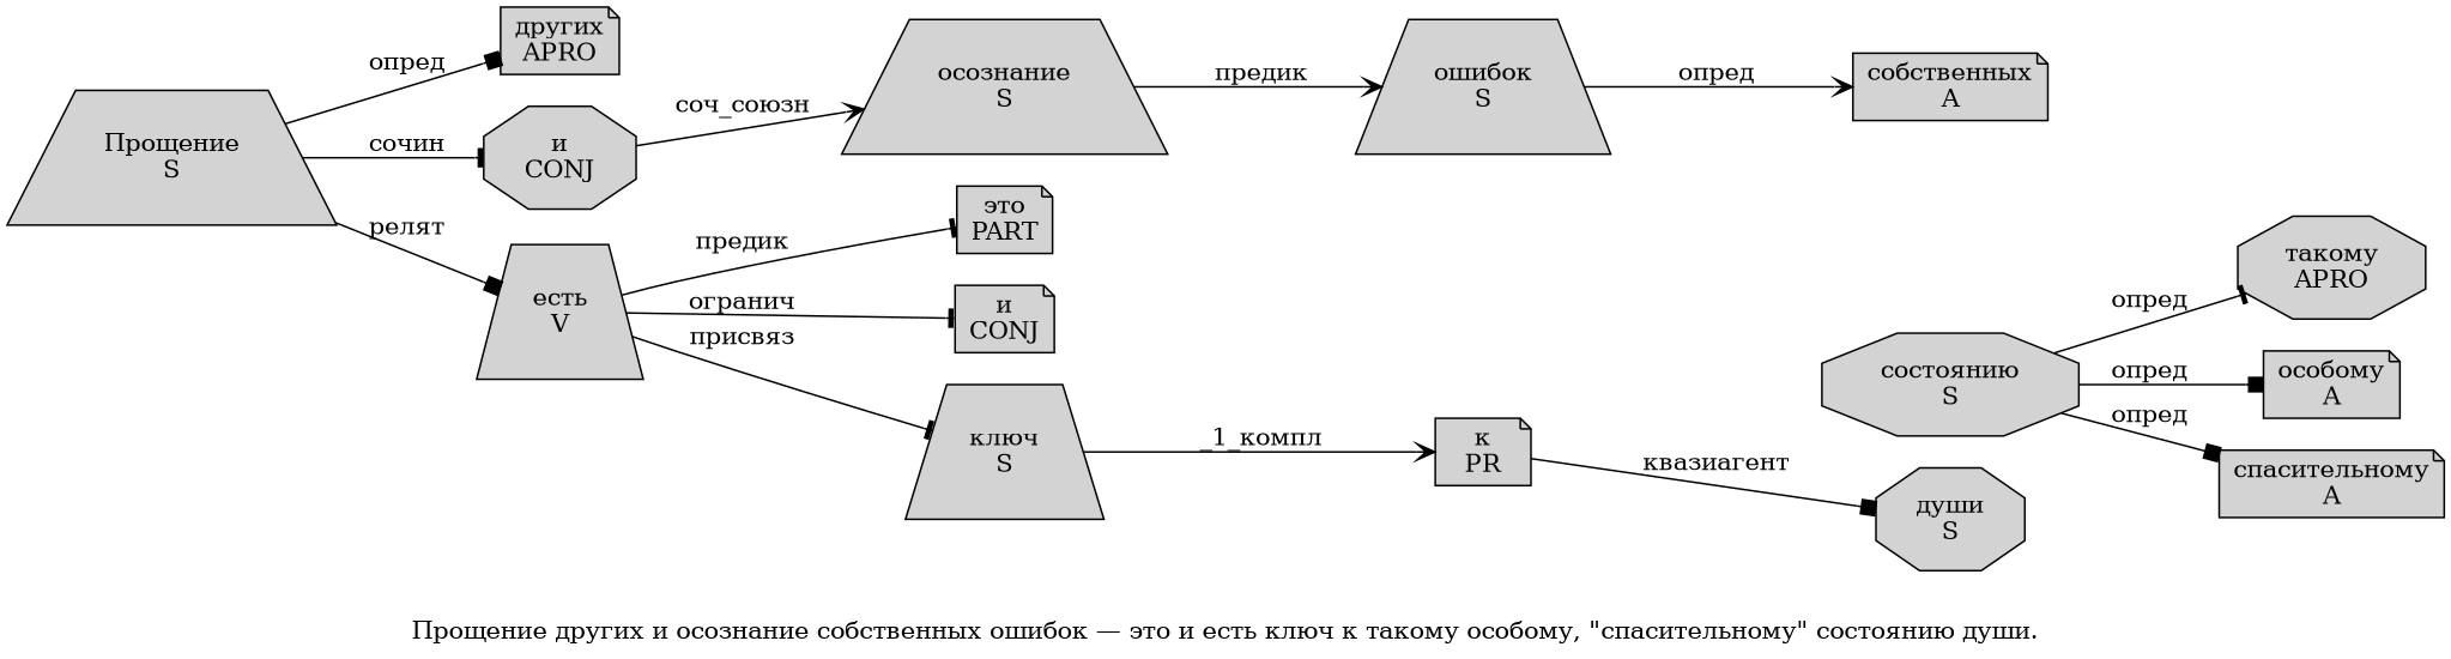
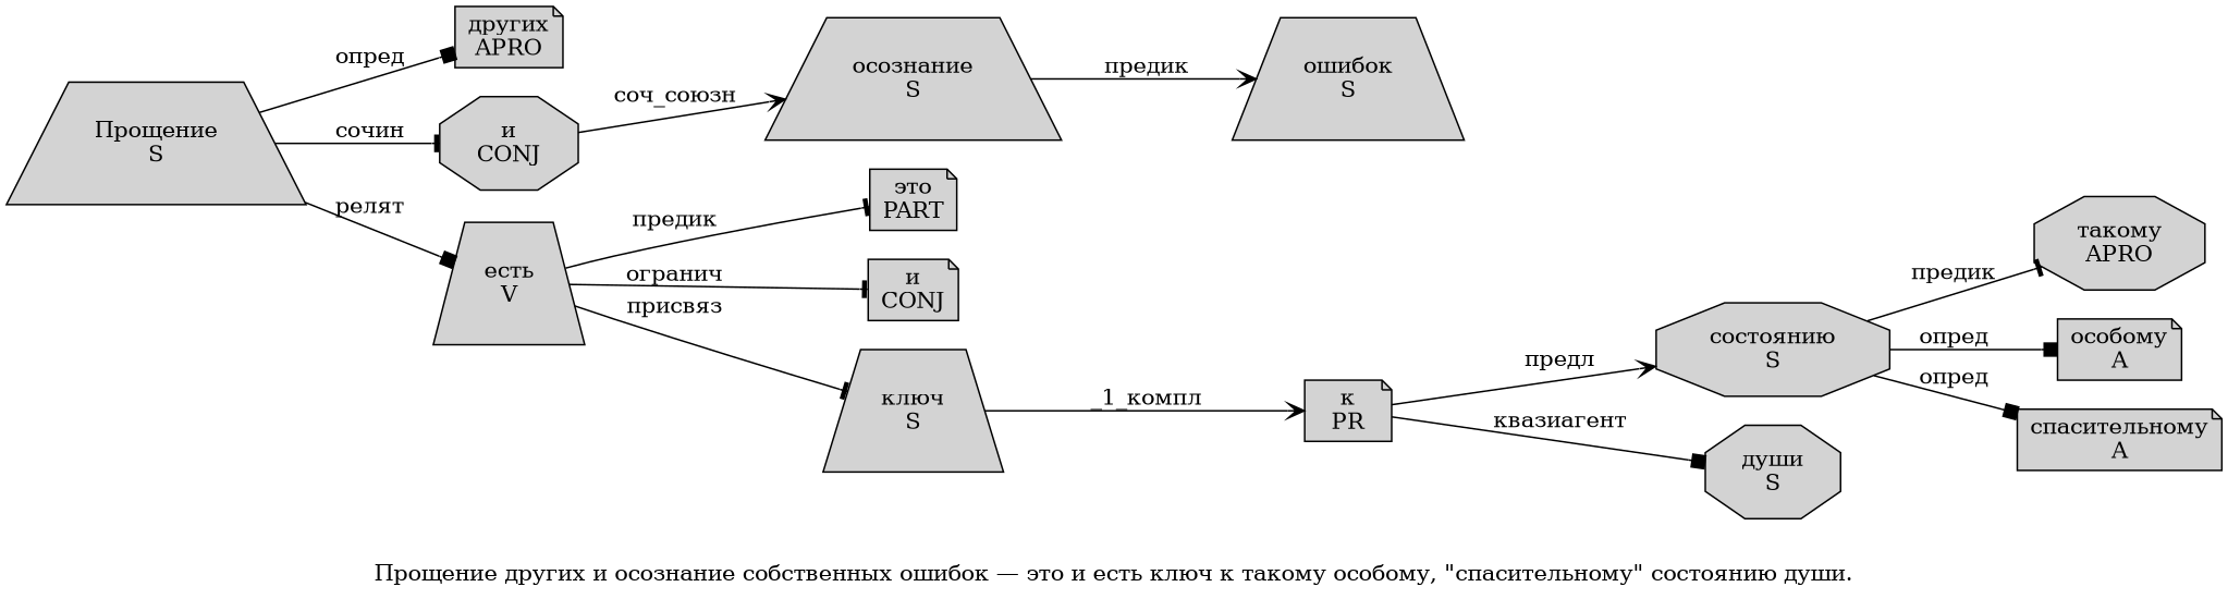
  digraph {
    label="Прощение других и осознание собственных ошибок — это и есть ключ к такому особому, \"спасительному\" состоянию души."
    rankdir=LR
    node [fillcolor=lightgray penwidth=1 shape=note style=filled]
    edge [arrowhead=box]
    n1 [label="Прощение\nS" shape=trapezium]
    n2 [label="других\nAPRO"]
    n3 [label="и\nCONJ" shape=octagon]
    n4 [label="есть\nV" shape=trapezium]
    n5 [label="осознание\nS" shape=trapezium]
    n6 [label="это\nPART"]
    n7 [label="и\nCONJ"]
    n8 [label="ключ\nS" shape=trapezium]
    n9 [label="ошибок\nS" shape=trapezium]
-   n10 [label="собственных\nA"]
    n11 [label="к\nPR"]
    n12 [label="состоянию\nS" shape=octagon]
    n13 [label="души\nS" shape=octagon]
    n14 [label="такому\nAPRO" shape=octagon]
    n15 [label="особому\nA"]
    n16 [label="спасительному\nA"]
    n1 -> n2 [label="опред"]
    n1 -> n3 [arrowhead=tee label="сочин"]
    n1 -> n4 [label="релят"]
    n3 -> n5 [arrowhead=vee label="соч_союзн"]
    n4 -> n6 [arrowhead=tee label="предик"]
    n4 -> n7 [arrowhead=tee label="огранич"]
    n4 -> n8 [arrowhead=tee label="присвяз"]
    n5 -> n9 [arrowhead=vee label="предик"]
    n8 -> n11 [arrowhead=vee label="_1_компл"]
-   n9 -> n10 [arrowhead=vee label="опред"]
+   n11 -> n12 [arrowhead=vee label="предл"]
    n11 -> n13 [label="квазиагент"]
-   n12 -> n14 [arrowhead=tee label="опред"]
+   n12 -> n14 [arrowhead=tee label="предик"]
    n12 -> n15 [label="опред"]
    n12 -> n16 [label="опред"]
  }
